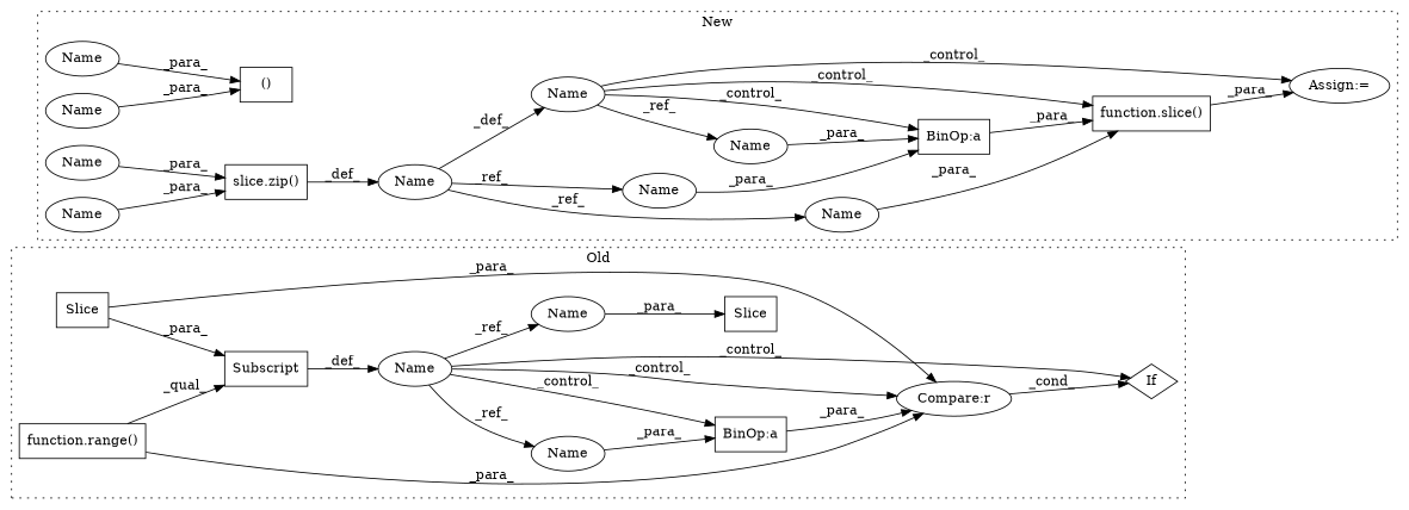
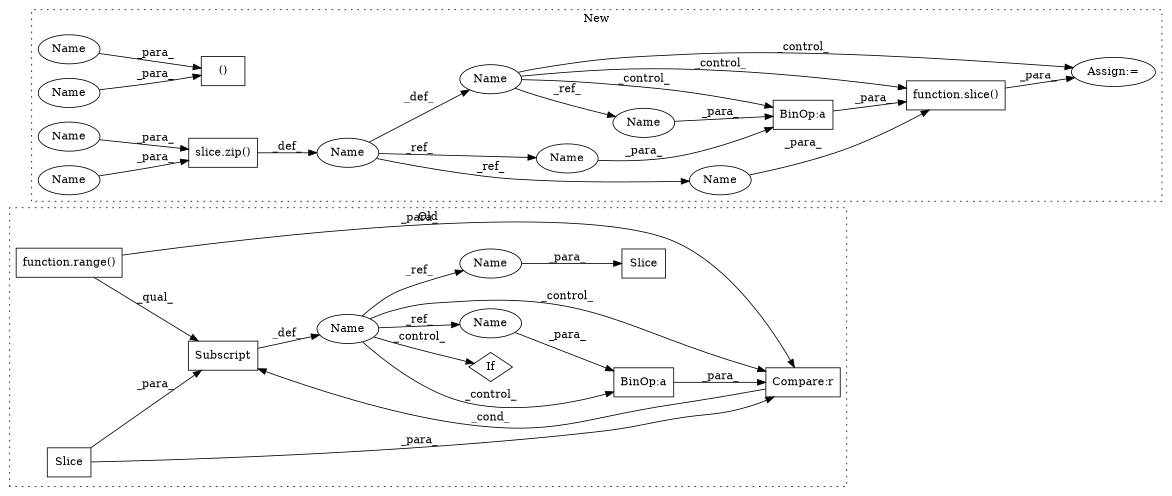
  digraph {
    rankdir=LR
    node [a=87 l=3 s=5178 shape=ellipse]
    n1 [a=75 l="6,1" label="function.range()" s="4905,4923" shape=box]
    n2 [a=63 l="39,0" label=Subscript s="4905,0" shape=box]
    n3 [a=80 l=23 label=Slice shape=box]
    n4 [a=96 label=If s=4959 shape=diamond]
    n5 [a=82 label="BinOp:a" s=4974 shape=box]
-   n6 [a=40 l=34 label="Compare:r" s=4962]
+   n6 [a=40 l=34 label="Compare:r" s=4962 shape=box]
    n7 [l=1 label=Name s=4900]
    n8 [a=80 l=18 label=Slice s=4925 shape=box]
    n9 [l=1 label=Name s=4977]
    n10 [l=1 label=Name]
    n11 [a=75 l="6,1" label="function.slice()" s="5269,5291" shape=box]
    n12 [a=68 label="Assign:=" s=5266]
    n13 [a=82 label="BinOp:a" s=5283 shape=box]
    n14 [label=Name s=5204]
    n15 [l=5 label=Name s=5209]
    n16 [a=75 l="4,1" label="slice.zip()" s="5218,5246" shape=box]
    n17 [a=54 l=13 label="()" s=5131 shape=box]
    n18 [l=5 label=Name s=5286]
    n19 [label=Name s=5275]
    n20 [label=Name s=5280]
    n21 [l=11 label=Name s=5235]
    n22 [l=11 label=Name s=5133]
    n23 [l=11 label=Name s=5120]
    n24 [l=11 label=Name s=5222]
    subgraph cluster_1 {
      label=Old
      style=dotted
      n1
      n2
      n3
      n4
      n5
      n6
      n7
      n8
      n9
      n10
    }
    subgraph cluster_2 {
      label=New
      style=dotted
      n11
      n12
      n13
      n14
      n15
      n16
      n17
      n18
      n19
      n20
      n21
      n22
      n23
      n24
    }
    n1 -> n2 [label=_qual_]
    n1 -> n6 [label=_para_]
    n2 -> n7 [label=_def_]
    n5 -> n6 [label=_para_]
-   n6 -> n4 [label=_cond_]
+   n6 -> n2 [label=_cond_]
    n7 -> n4 [label=_control_]
    n7 -> n5 [label=_control_]
    n7 -> n6 [label=_control_]
    n7 -> n9 [label=_ref_]
    n7 -> n10 [label=_ref_]
    n8 -> n2 [label=_para_]
    n8 -> n6 [label=_para_]
    n9 -> n5 [label=_para_]
    n10 -> n3 [label=_para_]
    n11 -> n12 [label=_para_]
    n13 -> n11 [label=_para_]
    n14 -> n15 [label=_def_]
    n14 -> n19 [label=_ref_]
    n14 -> n20 [label=_ref_]
    n15 -> n11 [label=_control_]
    n15 -> n12 [label=_control_]
    n15 -> n13 [label=_control_]
    n15 -> n18 [label=_ref_]
    n16 -> n14 [label=_def_]
    n18 -> n13 [label=_para_]
    n19 -> n11 [label=_para_]
    n20 -> n13 [label=_para_]
    n21 -> n16 [label=_para_]
    n22 -> n17 [label=_para_]
    n23 -> n17 [label=_para_]
    n24 -> n16 [label=_para_]
  }
